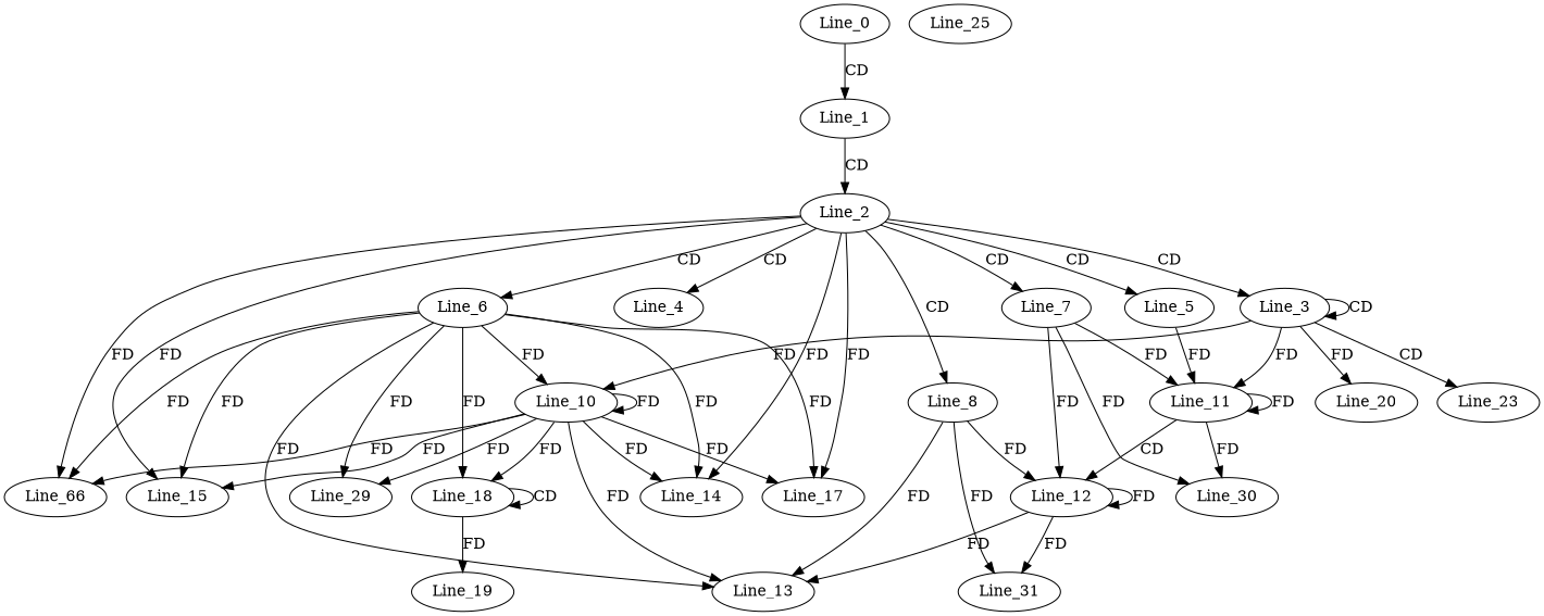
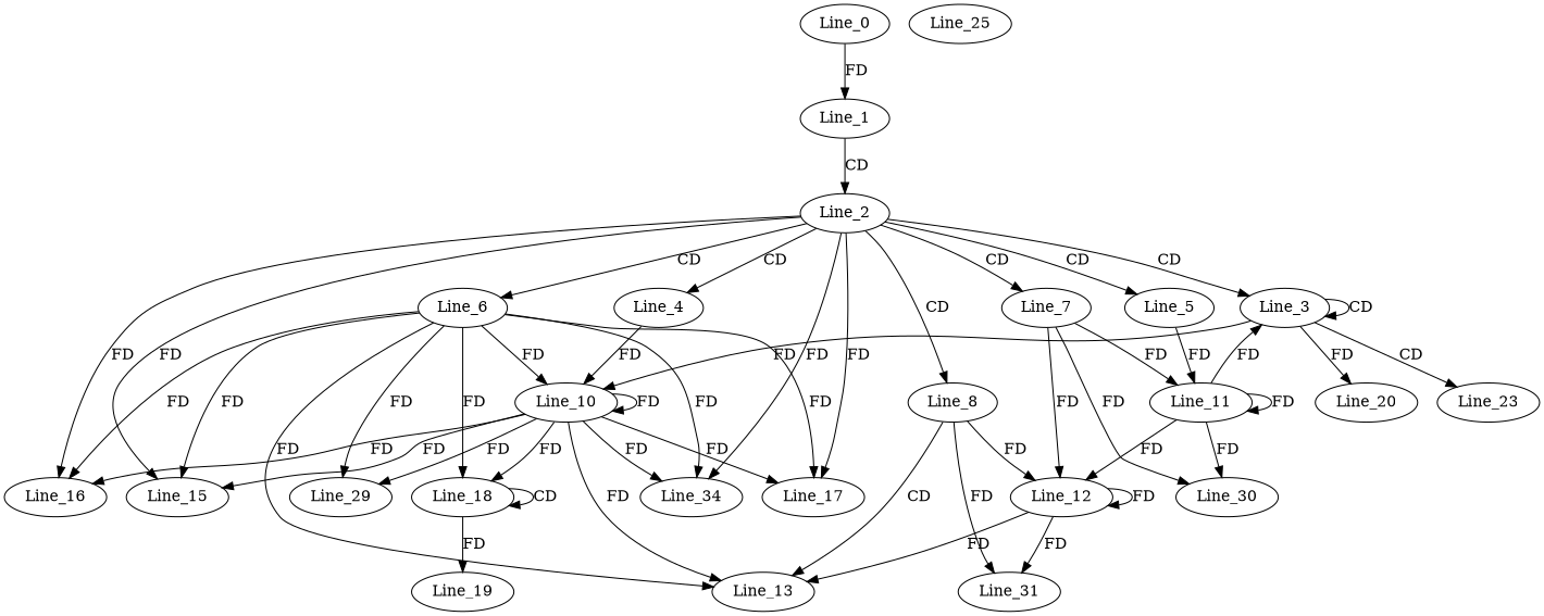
  digraph {
    Line_0
    Line_1
    Line_2
    Line_3
    Line_4
    Line_5
    Line_6
    Line_7
    Line_8
-   Line_14
+   Line_14 [label=Line_34]
    Line_15
-   Line_16 [label=Line_66]
+   Line_16
    Line_17
    Line_10
    Line_11
    Line_20
    Line_23
    Line_13
    Line_18
    Line_29
    Line_12
    Line_30
    Line_31
    Line_19
    Line_25
-   Line_0 -> Line_1 [label=CD]
+   Line_0 -> Line_1 [label=FD]
    Line_1 -> Line_2 [label=CD]
    Line_2 -> Line_3 [label=CD]
    Line_2 -> Line_4 [label=CD]
    Line_2 -> Line_5 [label=CD]
    Line_2 -> Line_6 [label=CD]
    Line_2 -> Line_7 [label=CD]
    Line_2 -> Line_8 [label=CD]
    Line_2 -> Line_14 [label=FD]
    Line_2 -> Line_15 [label=FD]
    Line_2 -> Line_16 [label=FD]
    Line_2 -> Line_17 [label=FD]
    Line_3 -> Line_3 [label=CD]
    Line_3 -> Line_10 [label=FD]
-   Line_3 -> Line_11 [label=FD]
+   Line_11 -> Line_3 [label=FD]
    Line_3 -> Line_20 [label=FD]
    Line_3 -> Line_23 [label=CD]
+   Line_4 -> Line_10 [label=FD]
    Line_5 -> Line_11 [label=FD]
    Line_6 -> Line_14 [label=FD]
    Line_6 -> Line_15 [label=FD]
    Line_6 -> Line_16 [label=FD]
    Line_6 -> Line_17 [label=FD]
    Line_6 -> Line_10 [label=FD]
    Line_6 -> Line_13 [label=FD]
    Line_6 -> Line_18 [label=FD]
    Line_6 -> Line_29 [label=FD]
    Line_7 -> Line_11 [label=FD]
    Line_7 -> Line_12 [label=FD]
    Line_7 -> Line_30 [label=FD]
-   Line_8 -> Line_13 [label=FD]
+   Line_8 -> Line_13 [label=CD]
    Line_8 -> Line_12 [label=FD]
    Line_8 -> Line_31 [label=FD]
    Line_10 -> Line_14 [label=FD]
    Line_10 -> Line_15 [label=FD]
    Line_10 -> Line_16 [label=FD]
    Line_10 -> Line_17 [label=FD]
    Line_10 -> Line_10 [label=FD]
    Line_10 -> Line_13 [label=FD]
    Line_10 -> Line_18 [label=FD]
    Line_10 -> Line_29 [label=FD]
    Line_11 -> Line_11 [label=FD]
-   Line_11 -> Line_12 [label=CD]
+   Line_11 -> Line_12 [label=FD]
    Line_11 -> Line_30 [label=FD]
    Line_18 -> Line_18 [label=CD]
    Line_18 -> Line_19 [label=FD]
    Line_12 -> Line_13 [label=FD]
    Line_12 -> Line_12 [label=FD]
    Line_12 -> Line_31 [label=FD]
  }
